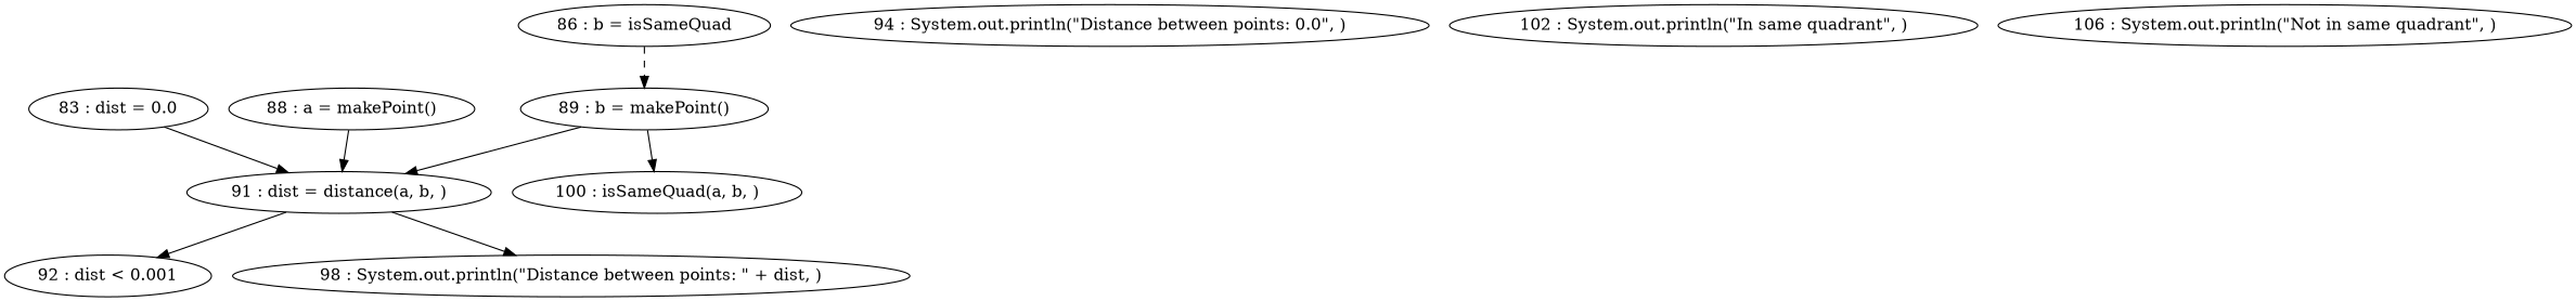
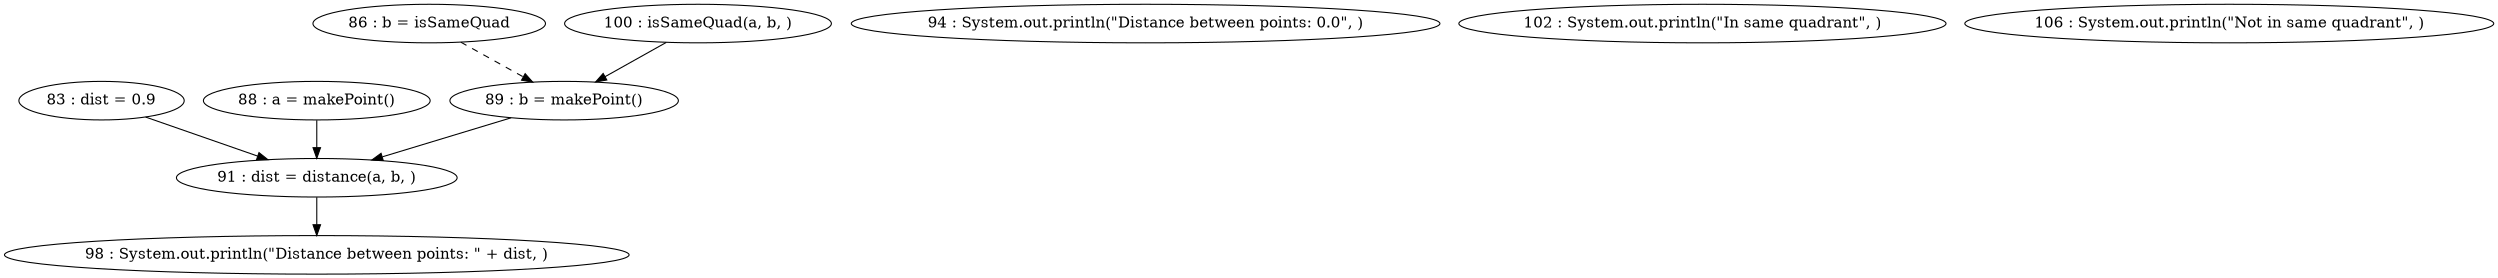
  digraph {
-   "83 : dist = 0.0"
+   "83 : dist = 0.0" [label="83 : dist = 0.9"]
    "91 : dist = distance(a, b, )"
-   "92 : dist < 0.001"
    "98 : System.out.println(\"Distance between points: \" + dist, )"
    "88 : a = makePoint()"
    n6 [label="86 : b = isSameQuad"]
    "89 : b = makePoint()"
    "100 : isSameQuad(a, b, )"
    "94 : System.out.println(\"Distance between points: 0.0\", )"
    "102 : System.out.println(\"In same quadrant\", )"
    "106 : System.out.println(\"Not in same quadrant\", )"
    "83 : dist = 0.0" -> "91 : dist = distance(a, b, )" [style=solid]
-   "91 : dist = distance(a, b, )" -> "92 : dist < 0.001"
    "91 : dist = distance(a, b, )" -> "98 : System.out.println(\"Distance between points: \" + dist, )"
    "88 : a = makePoint()" -> "91 : dist = distance(a, b, )"
    n6 -> "89 : b = makePoint()" [style=dashed]
    "89 : b = makePoint()" -> "91 : dist = distance(a, b, )"
-   "89 : b = makePoint()" -> "100 : isSameQuad(a, b, )"
+   "100 : isSameQuad(a, b, )" -> "89 : b = makePoint()"
  }
